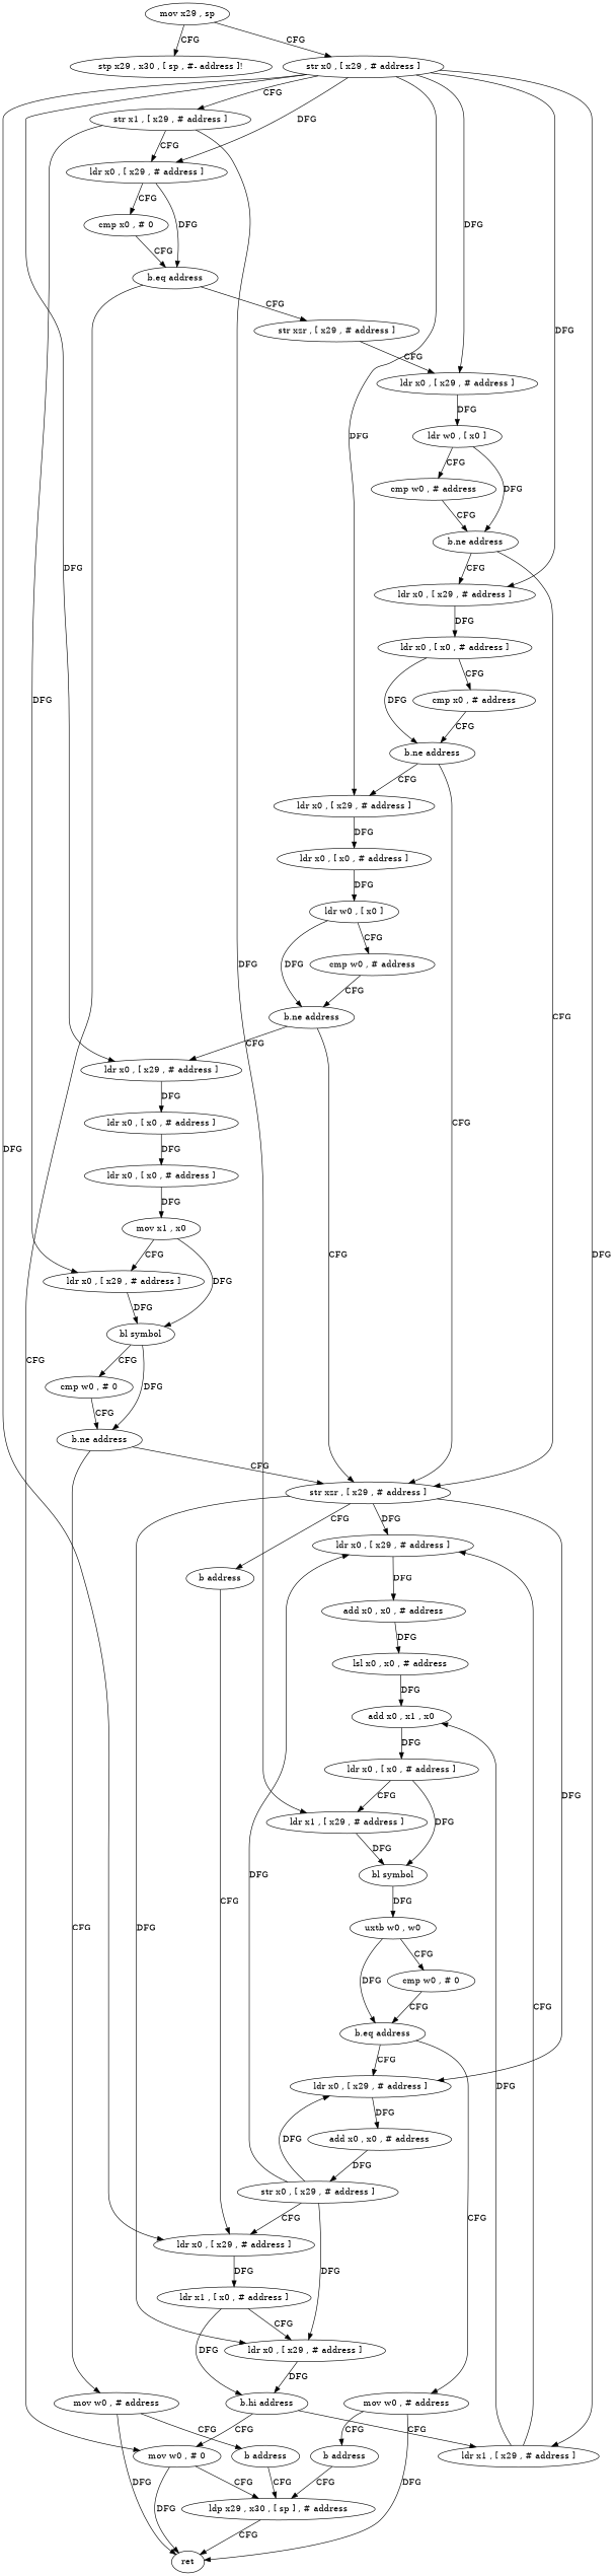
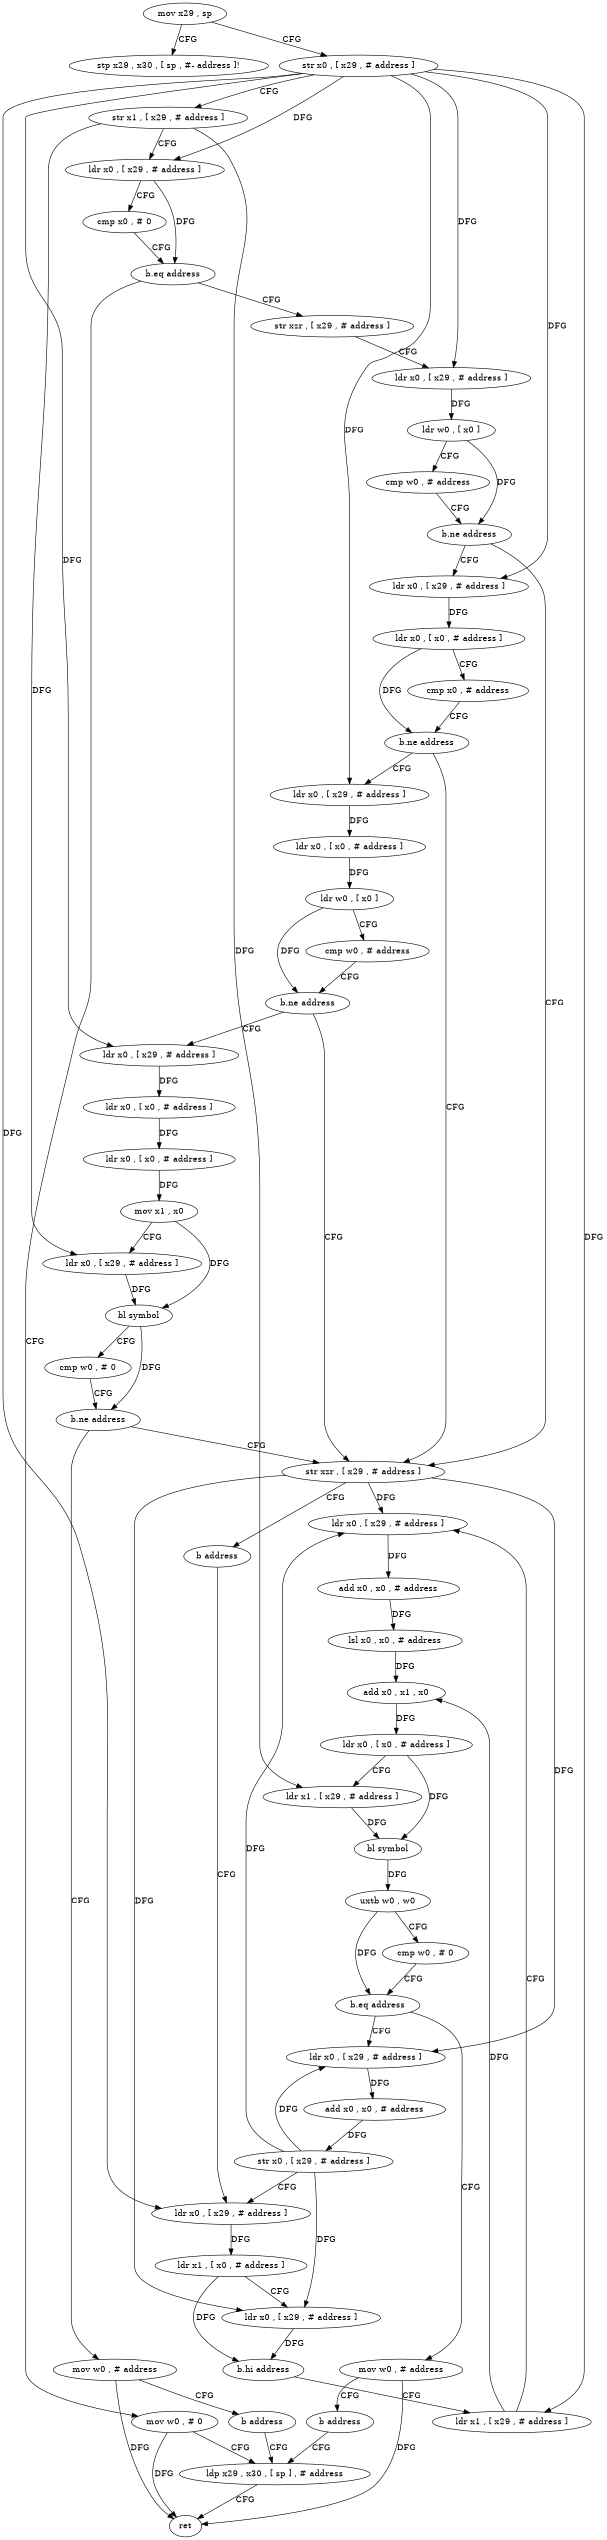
  digraph {
    n1 [label="stp x29 , x30 , [ sp , #- address ]!"]
    n2 [label="mov x29 , sp"]
    n3 [label="str x0 , [ x29 , # address ]"]
    n4 [label="str x1 , [ x29 , # address ]"]
    n5 [label="ldr x0 , [ x29 , # address ]"]
    n6 [label="ldr x0 , [ x29 , # address ]"]
    n7 [label="ldr x0 , [ x29 , # address ]"]
    n8 [label="ldr x0 , [ x29 , # address ]"]
    n9 [label="ldr x0 , [ x29 , # address ]"]
    n10 [label="ldr x1 , [ x29 , # address ]"]
    n11 [label="ldr x0 , [ x29 , # address ]"]
    n12 [label="ldr x1 , [ x29 , # address ]"]
    n13 [label="ldr x0 , [ x29 , # address ]"]
    n14 [label="cmp x0 , # 0"]
    n15 [label="b.eq address"]
    n16 [label="ldr w0 , [ x0 ]"]
    n17 [label="ldr x0 , [ x0 , # address ]"]
    n18 [label="ldr x1 , [ x0 , # address ]"]
    n19 [label="ldr x0 , [ x0 , # address ]"]
    n20 [label="ldr x0 , [ x29 , # address ]"]
    n21 [label="add x0 , x1 , x0"]
    n22 [label="ldr x0 , [ x0 , # address ]"]
    n23 [label="bl symbol"]
    n24 [label="bl symbol"]
    n25 [label="mov w0 , # 0"]
    n26 [label="str xzr , [ x29 , # address ]"]
    n27 [label="ldp x29 , x30 , [ sp ] , # address"]
    n28 [label=ret]
    n29 [label="cmp w0 , # address"]
    n30 [label="b.ne address"]
    n31 [label="str xzr , [ x29 , # address ]"]
    n32 [label="b address"]
    n33 [label="ldr x0 , [ x29 , # address ]"]
    n34 [label="ldr x0 , [ x29 , # address ]"]
    n35 [label="b.hi address"]
    n36 [label="add x0 , x0 , # address"]
    n37 [label="add x0 , x0 , # address"]
    n38 [label="cmp x0 , # address"]
    n39 [label="b.ne address"]
    n40 [label="ldr w0 , [ x0 ]"]
    n41 [label="ldr x0 , [ x0 , # address ]"]
    n42 [label="cmp w0 , # address"]
    n43 [label="b.ne address"]
    n44 [label="ldr x0 , [ x0 , # address ]"]
    n45 [label="lsl x0 , x0 , # address"]
    n46 [label="uxtb w0 , w0"]
    n47 [label="cmp w0 , # 0"]
    n48 [label="b.eq address"]
    n49 [label="mov w0 , # address"]
    n50 [label="b address"]
    n51 [label="str x0 , [ x29 , # address ]"]
    n52 [label="mov x1 , x0"]
    n53 [label="cmp w0 , # 0"]
    n54 [label="b.ne address"]
    n55 [label="mov w0 , # address"]
    n56 [label="b address"]
    n2 -> n1 [label=CFG]
    n2 -> n3 [label=CFG]
    n3 -> n4 [label=CFG]
    n3 -> n5 [label=DFG]
    n3 -> n6 [label=DFG]
    n3 -> n7 [label=DFG]
    n3 -> n8 [label=DFG]
    n3 -> n9 [label=DFG]
    n3 -> n10 [label=DFG]
    n3 -> n11 [label=DFG]
    n4 -> n5 [label=CFG]
    n4 -> n12 [label=DFG]
    n4 -> n13 [label=DFG]
    n5 -> n14 [label=CFG]
    n5 -> n15 [label=DFG]
    n6 -> n16 [label=DFG]
    n7 -> n17 [label=DFG]
    n8 -> n18 [label=DFG]
    n9 -> n19 [label=DFG]
    n10 -> n20 [label=CFG]
    n10 -> n21 [label=DFG]
    n11 -> n22 [label=DFG]
    n12 -> n23 [label=DFG]
    n13 -> n24 [label=DFG]
    n14 -> n15 [label=CFG]
    n15 -> n25 [label=CFG]
    n15 -> n26 [label=CFG]
    n16 -> n29 [label=CFG]
    n16 -> n30 [label=DFG]
    n17 -> n38 [label=CFG]
    n17 -> n39 [label=DFG]
    n18 -> n33 [label=CFG]
    n18 -> n35 [label=DFG]
    n19 -> n40 [label=DFG]
    n20 -> n36 [label=DFG]
    n21 -> n41 [label=DFG]
    n22 -> n44 [label=DFG]
    n23 -> n46 [label=DFG]
    n24 -> n53 [label=CFG]
    n24 -> n54 [label=DFG]
    n25 -> n27 [label=CFG]
    n25 -> n28 [label=DFG]
    n26 -> n6 [label=CFG]
    n27 -> n28 [label=CFG]
    n29 -> n30 [label=CFG]
    n30 -> n7 [label=CFG]
    n30 -> n31 [label=CFG]
    n31 -> n20 [label=DFG]
    n31 -> n32 [label=CFG]
    n31 -> n33 [label=DFG]
    n31 -> n34 [label=DFG]
    n32 -> n8 [label=CFG]
    n33 -> n35 [label=DFG]
    n34 -> n37 [label=DFG]
    n35 -> n10 [label=CFG]
-   n35 -> n25 [label=CFG]
    n36 -> n45 [label=DFG]
    n37 -> n51 [label=DFG]
    n38 -> n39 [label=CFG]
    n39 -> n9 [label=CFG]
    n39 -> n31 [label=CFG]
    n40 -> n42 [label=CFG]
    n40 -> n43 [label=DFG]
    n41 -> n12 [label=CFG]
    n41 -> n23 [label=DFG]
    n42 -> n43 [label=CFG]
    n43 -> n11 [label=CFG]
    n43 -> n31 [label=CFG]
    n44 -> n52 [label=DFG]
    n45 -> n21 [label=DFG]
    n46 -> n47 [label=CFG]
    n46 -> n48 [label=DFG]
    n47 -> n48 [label=CFG]
    n48 -> n34 [label=CFG]
    n48 -> n49 [label=CFG]
    n49 -> n28 [label=DFG]
    n49 -> n50 [label=CFG]
    n50 -> n27 [label=CFG]
    n51 -> n8 [label=CFG]
    n51 -> n20 [label=DFG]
    n51 -> n33 [label=DFG]
    n51 -> n34 [label=DFG]
    n52 -> n13 [label=CFG]
    n52 -> n24 [label=DFG]
    n53 -> n54 [label=CFG]
    n54 -> n31 [label=CFG]
    n54 -> n55 [label=CFG]
    n55 -> n28 [label=DFG]
    n55 -> n56 [label=CFG]
    n56 -> n27 [label=CFG]
  }
